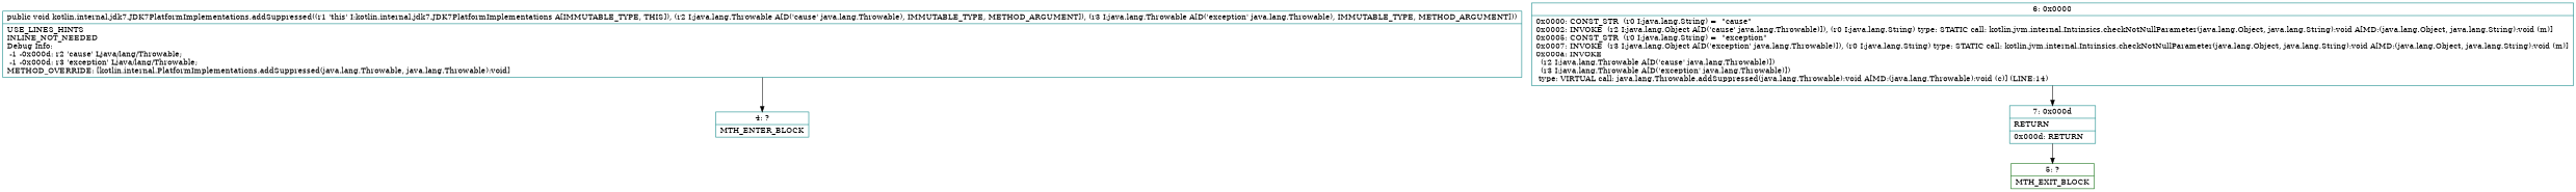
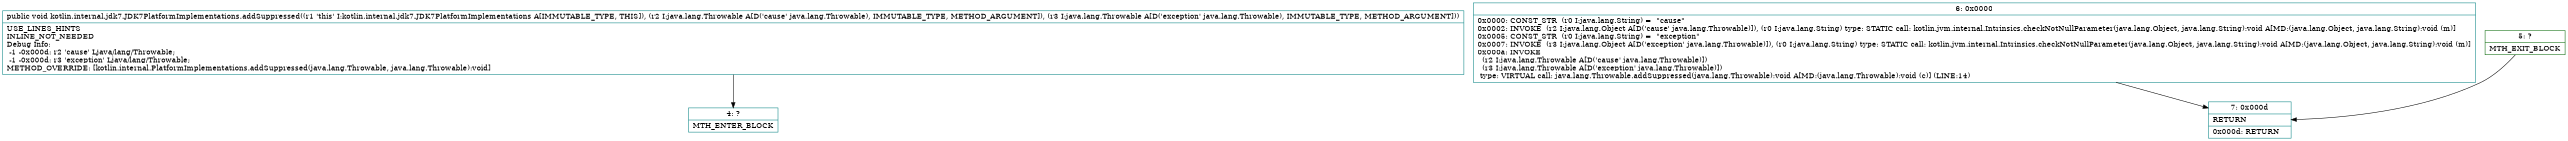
  digraph {
    node [color=teal shape=record]
    n1 [label="{4\:\ ?|MTH_ENTER_BLOCK\l}"]
    n2 [label="{6\:\ 0x0000|0x0000: CONST_STR  (r0 I:java.lang.String) =  \"cause\" \l0x0002: INVOKE  (r2 I:java.lang.Object A[D('cause' java.lang.Throwable)]), (r0 I:java.lang.String) type: STATIC call: kotlin.jvm.internal.Intrinsics.checkNotNullParameter(java.lang.Object, java.lang.String):void A[MD:(java.lang.Object, java.lang.String):void (m)]\l0x0005: CONST_STR  (r0 I:java.lang.String) =  \"exception\" \l0x0007: INVOKE  (r3 I:java.lang.Object A[D('exception' java.lang.Throwable)]), (r0 I:java.lang.String) type: STATIC call: kotlin.jvm.internal.Intrinsics.checkNotNullParameter(java.lang.Object, java.lang.String):void A[MD:(java.lang.Object, java.lang.String):void (m)]\l0x000a: INVOKE  \l  (r2 I:java.lang.Throwable A[D('cause' java.lang.Throwable)])\l  (r3 I:java.lang.Throwable A[D('exception' java.lang.Throwable)])\l type: VIRTUAL call: java.lang.Throwable.addSuppressed(java.lang.Throwable):void A[MD:(java.lang.Throwable):void (c)] (LINE:14)\l}"]
    n3 [label="{7\:\ 0x000d|RETURN\l|0x000d: RETURN   \l}"]
    n4 [color=darkgreen label="{5\:\ ?|MTH_EXIT_BLOCK\l}"]
    n5 [label="{public void kotlin.internal.jdk7.JDK7PlatformImplementations.addSuppressed((r1 'this' I:kotlin.internal.jdk7.JDK7PlatformImplementations A[IMMUTABLE_TYPE, THIS]), (r2 I:java.lang.Throwable A[D('cause' java.lang.Throwable), IMMUTABLE_TYPE, METHOD_ARGUMENT]), (r3 I:java.lang.Throwable A[D('exception' java.lang.Throwable), IMMUTABLE_TYPE, METHOD_ARGUMENT]))  | USE_LINES_HINTS\lINLINE_NOT_NEEDED\lDebug Info:\l  \-1 \-0x000d: r2 'cause' Ljava\/lang\/Throwable;\l  \-1 \-0x000d: r3 'exception' Ljava\/lang\/Throwable;\lMETHOD_OVERRIDE: [kotlin.internal.PlatformImplementations.addSuppressed(java.lang.Throwable, java.lang.Throwable):void]\l}"]
    n2 -> n3
-   n3 -> n4
+   n4 -> n3
    n5 -> n1
  }
